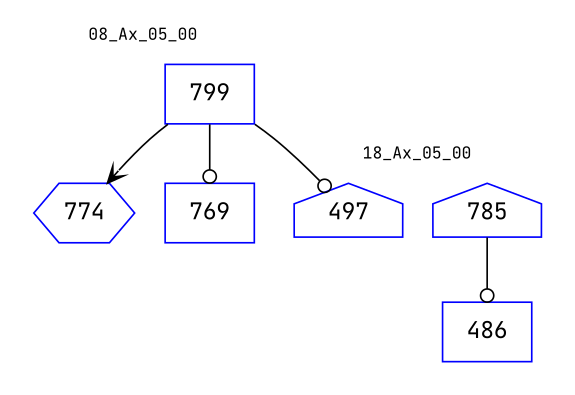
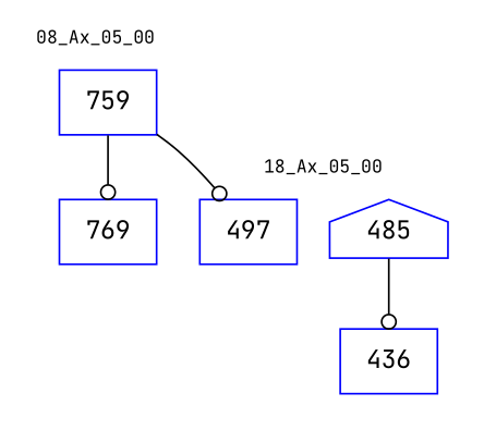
  digraph {
    fontname="JetBrains Mono"
    node [color=blue fontname="JetBrains Mono" shape=box]
    edge [arrowhead=odot color=black fontname="JetBrains Mono"]
-   n1 [label=785 shape=house]
-   n2 [label=486]
-   n3 [label=497 shape=house]
-   n4 [label=799]
-   n5 [label=774 shape=hexagon]
+   n1 [label=485 shape=house]
+   n2 [label=436]
+   n3 [label=497]
+   n4 [label=759]
    n6 [label=769]
    subgraph cluster_1 {
      color=white
      fontsize=10
      label="18_Ax_05_00"
      n1
      n2
      n3
    }
    subgraph cluster_2 {
      color=white
      fontsize=10
      label="08_Ax_05_00"
      n4
-     n5
      n6
    }
    n1 -> n2
    n4 -> n3
-   n4 -> n5 [arrowhead=vee]
    n4 -> n6
  }
